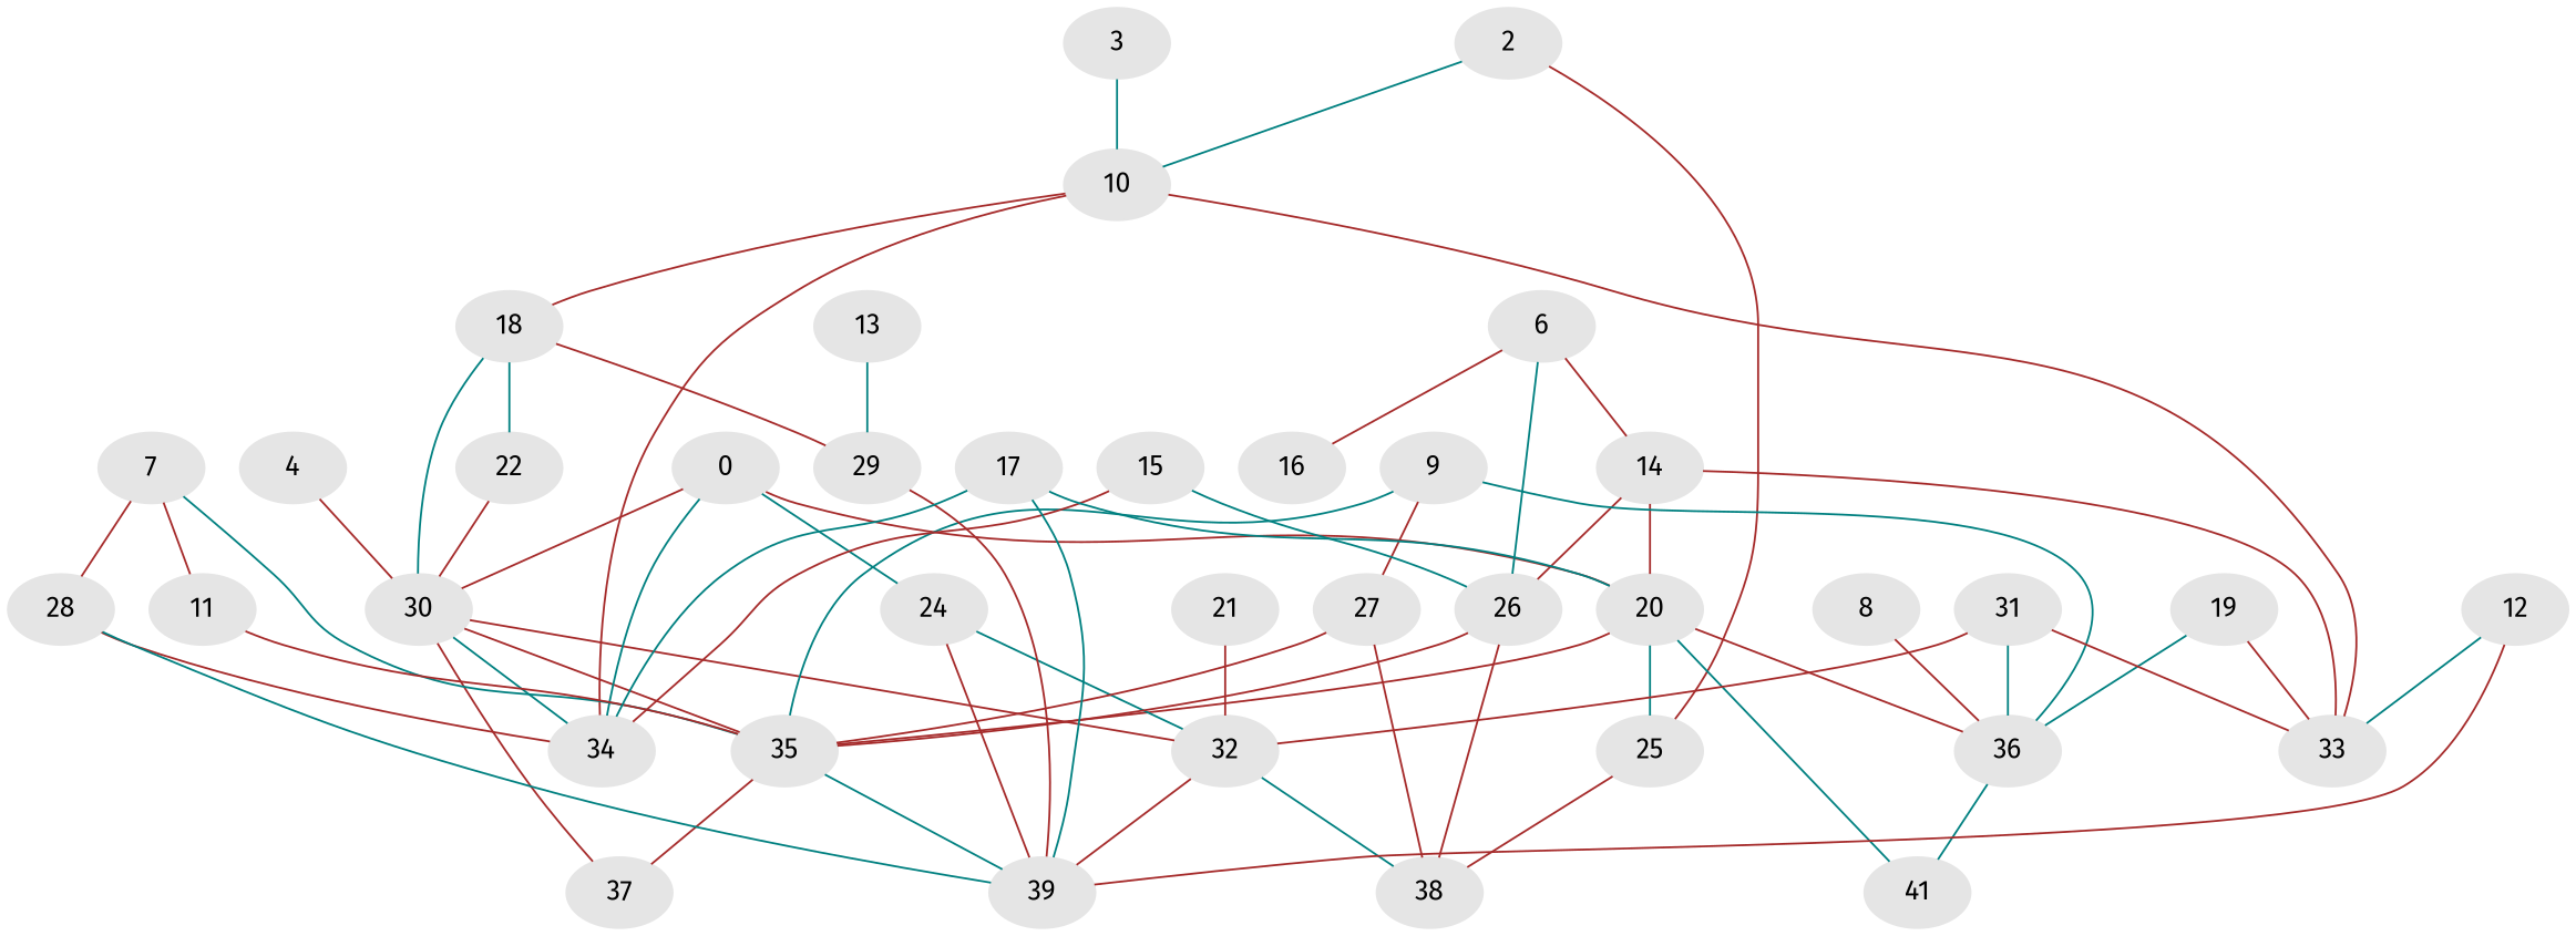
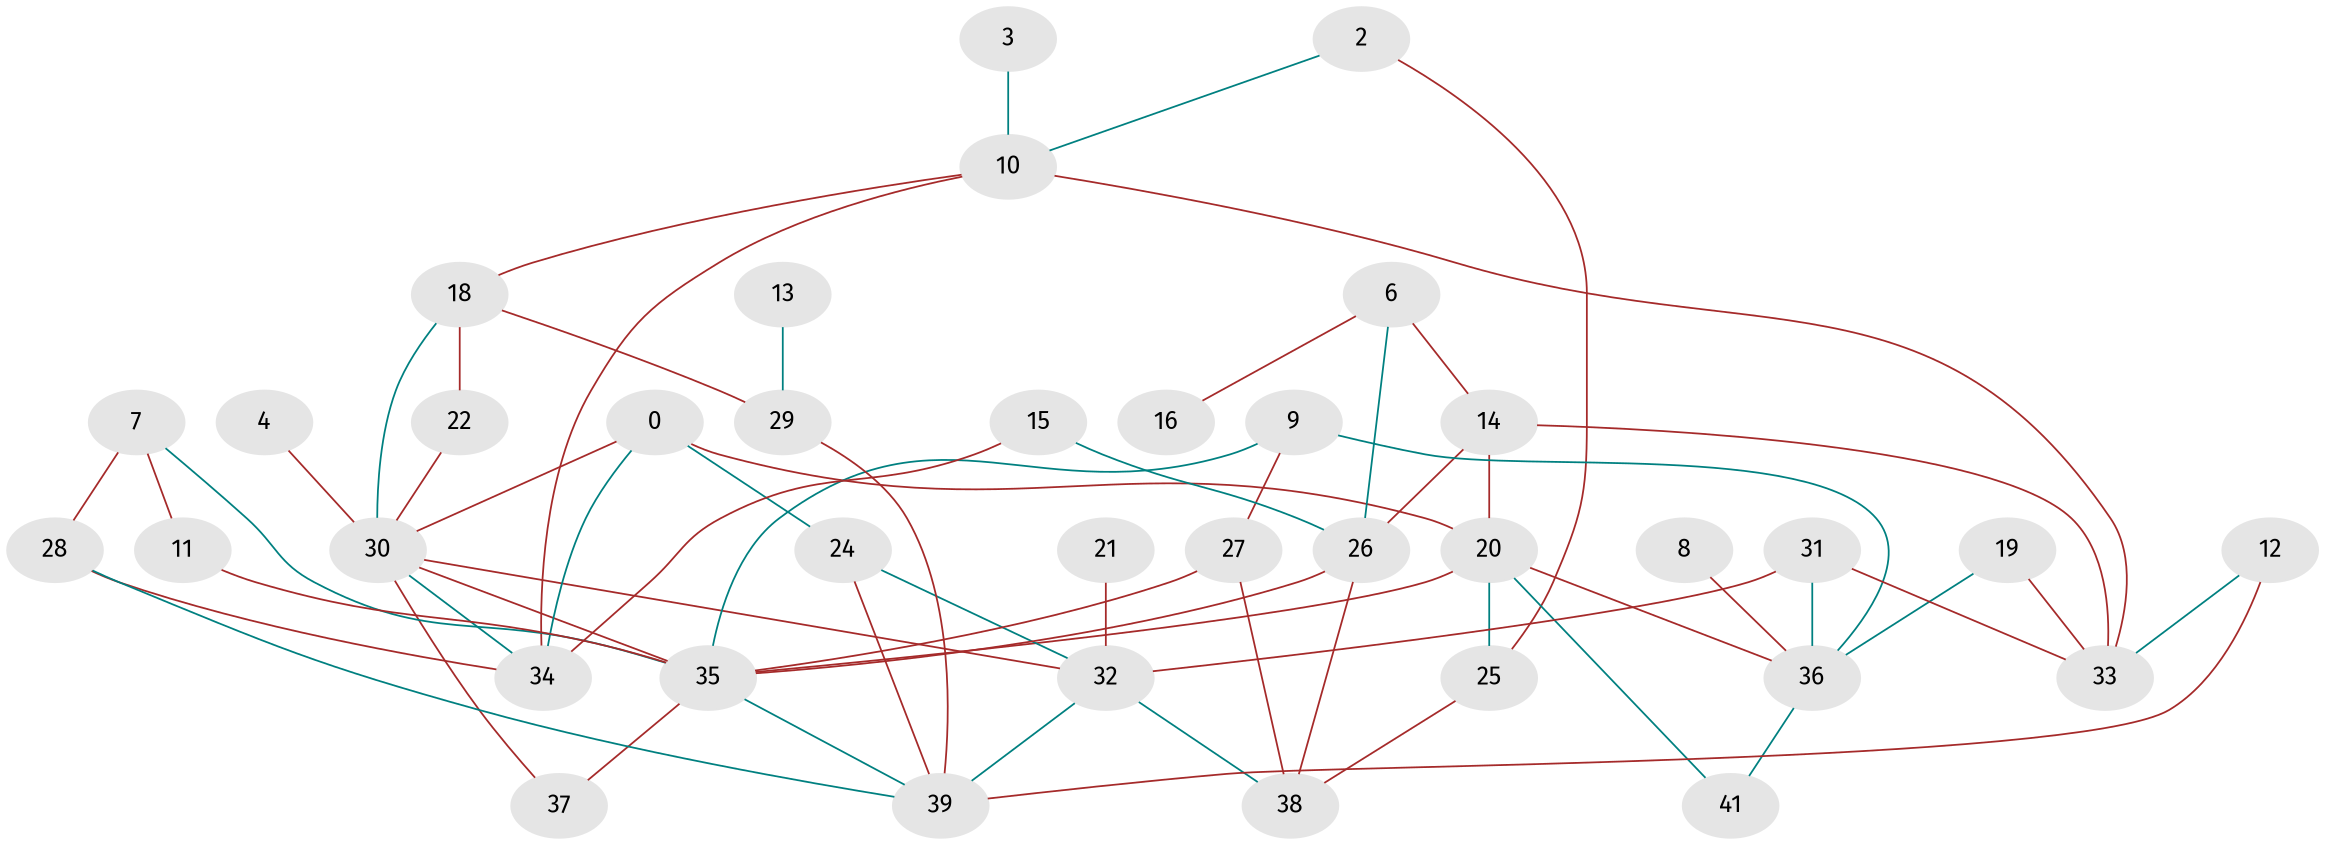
  graph {
    fontname="Fira Sans"
    node [color=gray90 fontname="Fira Sans" style=filled]
    edge [color=brown fontname="Fira Sans" weight=1.0]
    2
    10
    25
    34
    18
    33
    38
    3
    4
    30
    35
    32
    37
    n14 [label=0]
    20
    24
    36
    41
    39
    6
    14
    16
    26
    7
    11
    28
    8
    9
    27
    29
    22
    12
    13
    15
-   17
    19
    21
    31
    2 -- 10 [color=teal]
    2 -- 25
    10 -- 34
    10 -- 18
    10 -- 33
    25 -- 38
    18 -- 30 [color=teal]
    18 -- 29
-   18 -- 22 [color=teal]
+   18 -- 22
    3 -- 10 [color=teal]
    4 -- 30
    30 -- 34 [color=teal]
    30 -- 35 [weight=2.0]
    30 -- 32
    30 -- 37
    35 -- 37
    35 -- 39 [color=teal]
    32 -- 38 [color=teal]
-   32 -- 39
+   32 -- 39 [color=teal]
    n14 -- 34 [color=teal]
    n14 -- 30
    n14 -- 20
    n14 -- 24 [color=teal]
    20 -- 25 [color=teal]
    20 -- 35
    20 -- 36
    20 -- 41 [color=teal]
    24 -- 32 [color=teal]
    24 -- 39
    36 -- 41 [color=teal]
    6 -- 14
    6 -- 16
    6 -- 26 [color=teal]
    14 -- 33
    14 -- 20
    14 -- 26
    26 -- 38
    26 -- 35
    7 -- 35 [color=teal]
    7 -- 11
    7 -- 28
    11 -- 35
    28 -- 34
    28 -- 39 [color=teal]
    8 -- 36
    9 -- 35 [color=teal]
    9 -- 36 [color=teal weight=2.0]
    9 -- 27
    27 -- 38
    27 -- 35
    29 -- 39
    22 -- 30
    12 -- 33 [color=teal]
    12 -- 39
    13 -- 29 [color=teal]
    15 -- 34
    15 -- 26 [color=teal]
-   17 -- 34 [color=teal weight=2.0]
-   17 -- 20 [color=teal]
-   17 -- 39 [color=teal]
    19 -- 33
    19 -- 36 [color=teal]
    21 -- 32
    31 -- 33
    31 -- 32
    31 -- 36 [color=teal weight=2.0]
  }
